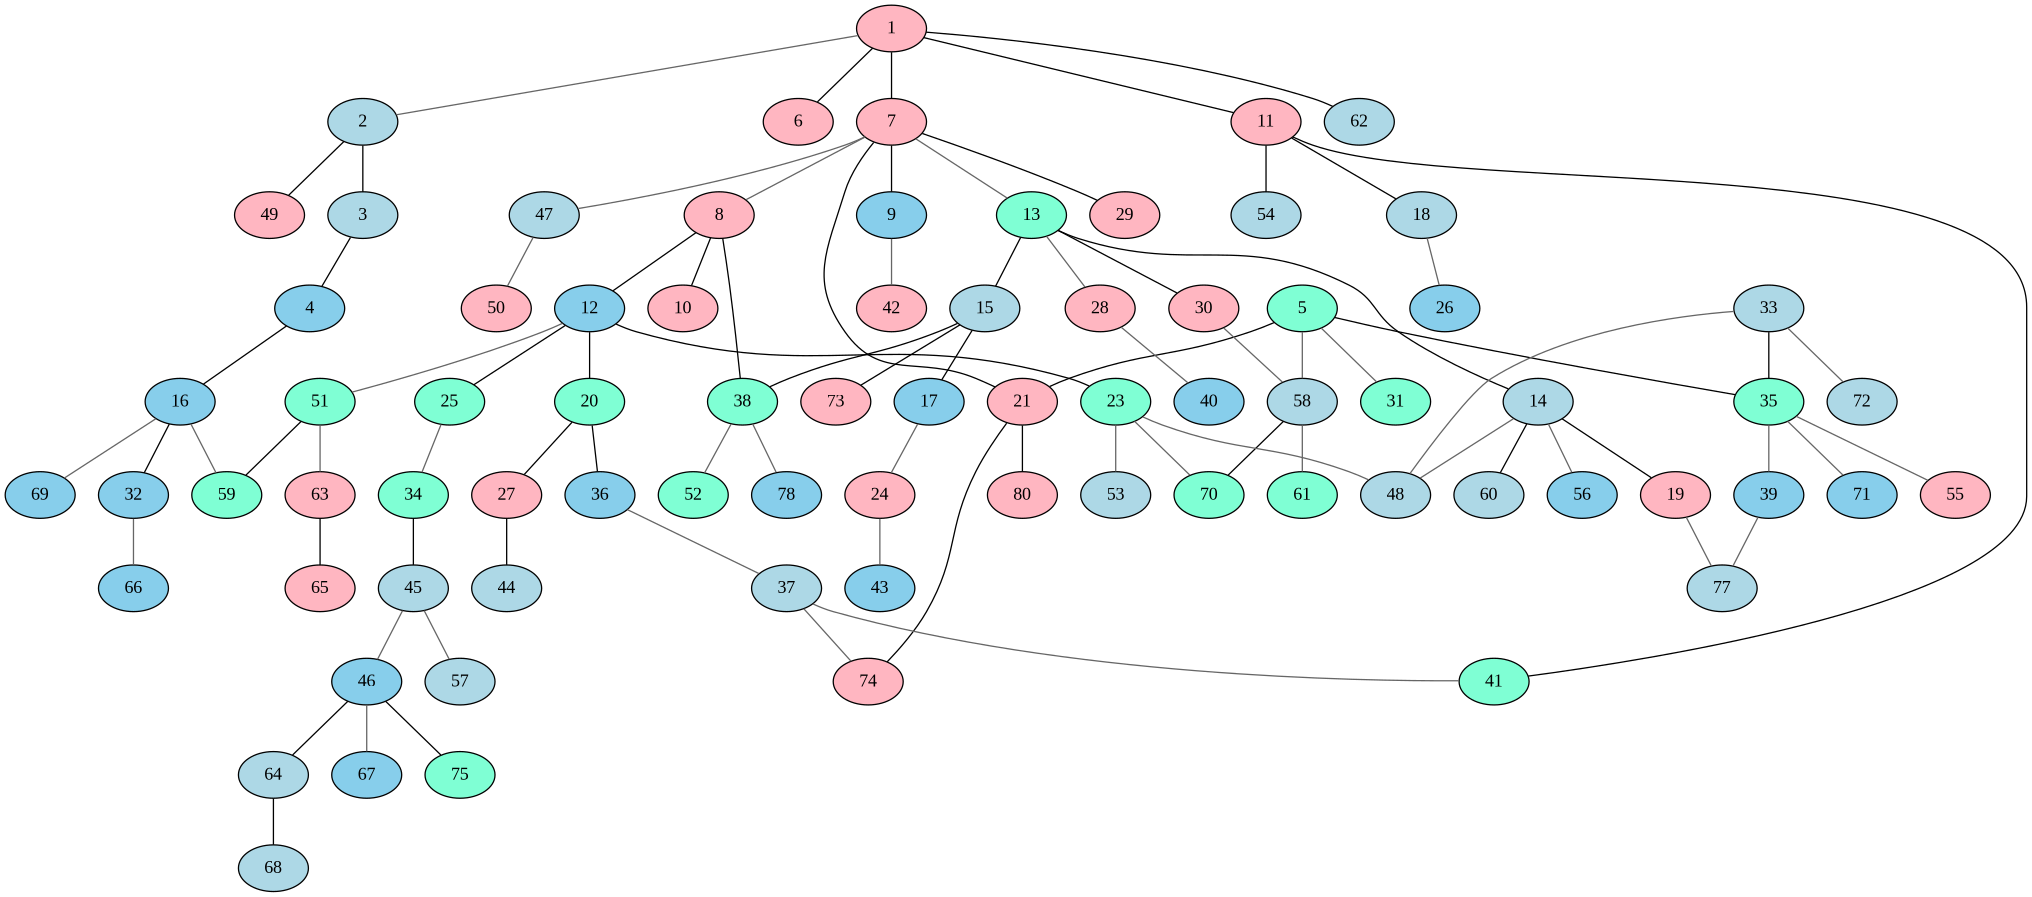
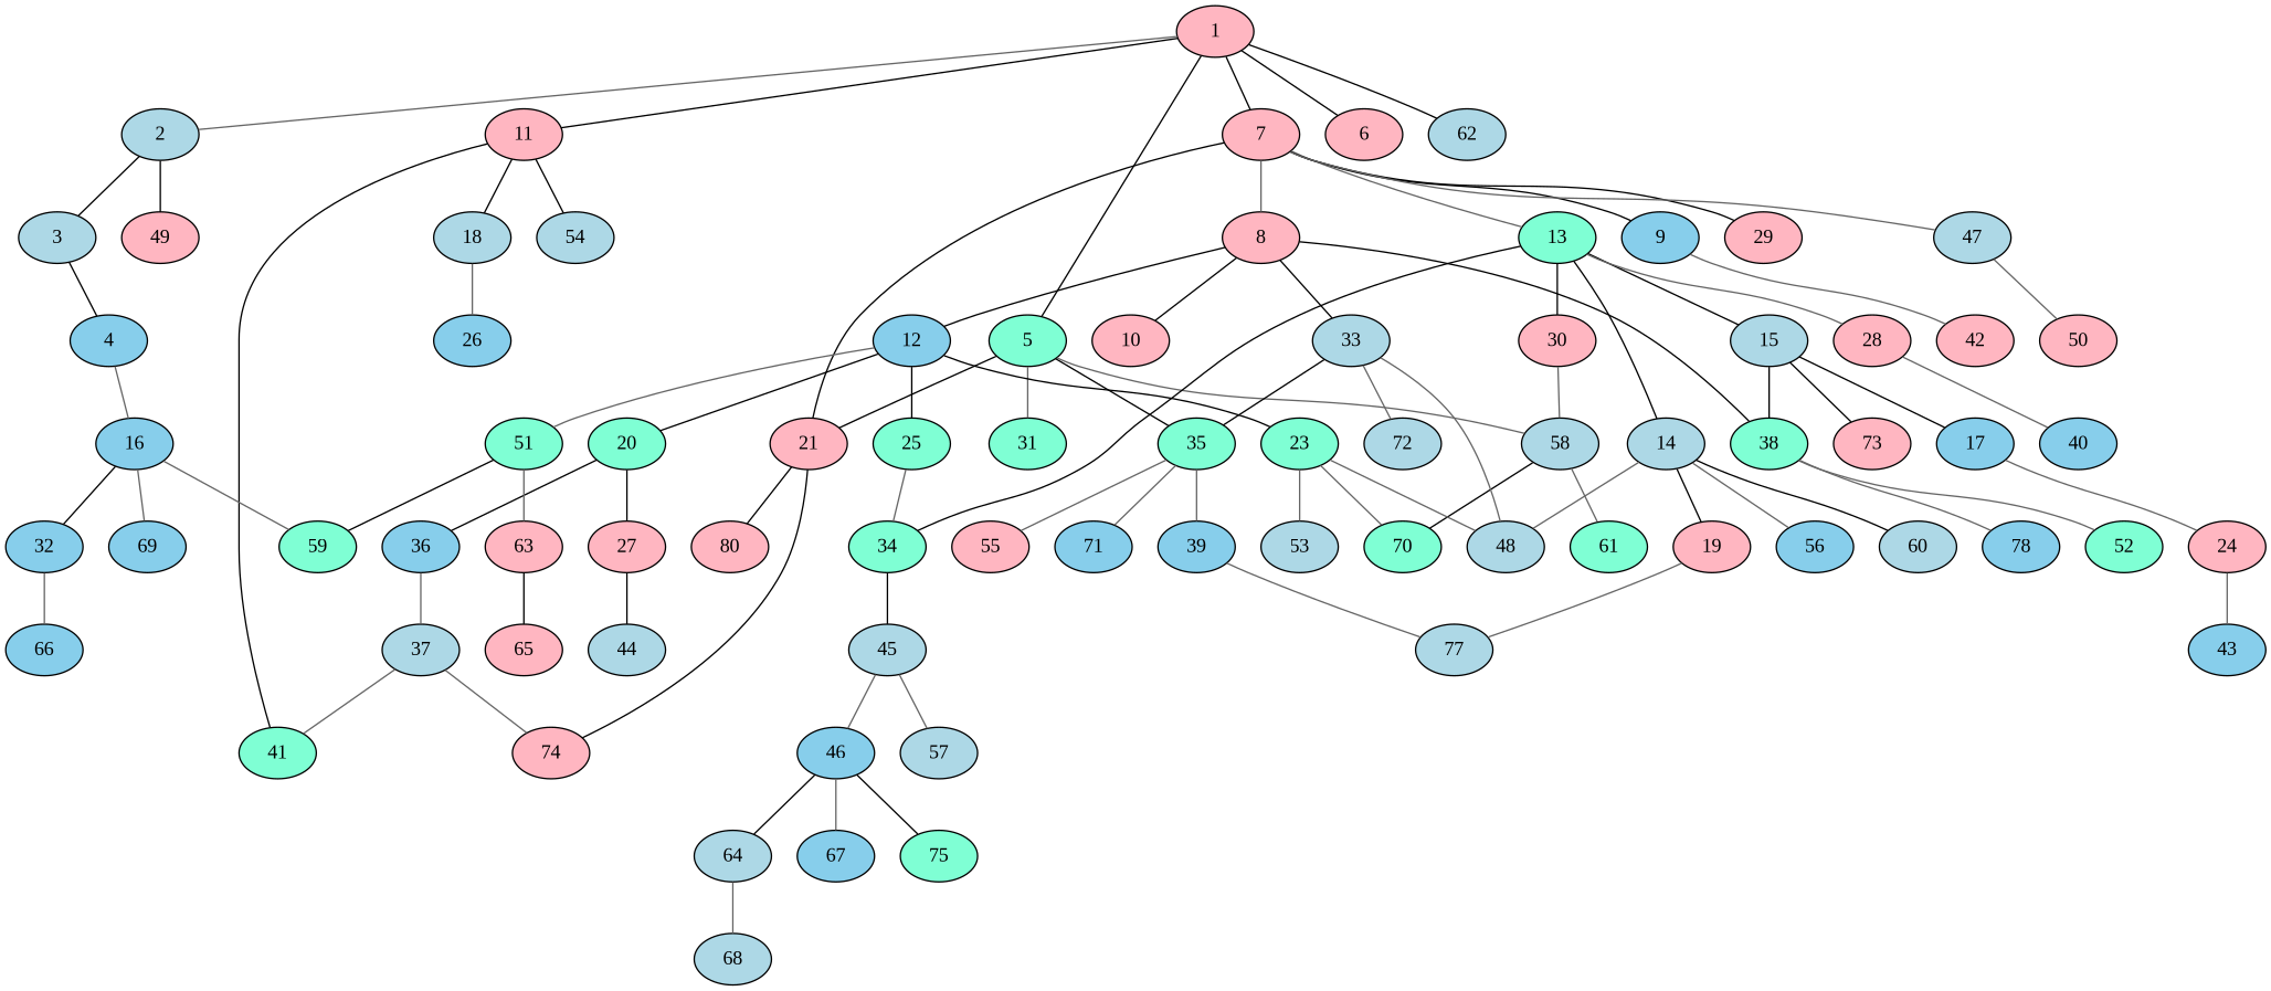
  graph {
    fontname="Liberation Serif"
    node [fillcolor=lightpink fontname="Liberation Serif" style=filled]
    edge [color=black fontname="Liberation Serif"]
    2 [fillcolor=lightblue]
    1
    5 [fillcolor=aquamarine]
    6
    7
    11
    62 [fillcolor=lightblue]
    3 [fillcolor=lightblue]
    49
    21
    31 [fillcolor=aquamarine]
    35 [fillcolor=aquamarine]
    58 [fillcolor=lightblue]
    8
    9 [fillcolor=skyblue]
    13 [fillcolor=aquamarine]
    29
    47 [fillcolor=lightblue]
    18 [fillcolor=lightblue]
    41 [fillcolor=aquamarine]
    54 [fillcolor=lightblue]
    4 [fillcolor=skyblue]
    26 [fillcolor=skyblue]
    74
    80
    39 [fillcolor=skyblue]
    55
    71 [fillcolor=skyblue]
    70 [fillcolor=aquamarine]
    61 [fillcolor=aquamarine]
    10
    12 [fillcolor=skyblue]
    33 [fillcolor=lightblue]
    38 [fillcolor=aquamarine]
    42
    14 [fillcolor=lightblue]
    15 [fillcolor=lightblue]
    28
    30
    34 [fillcolor=aquamarine]
    50
    40 [fillcolor=skyblue]
    16 [fillcolor=skyblue]
    32 [fillcolor=skyblue]
    59 [fillcolor=aquamarine]
    69 [fillcolor=skyblue]
    66 [fillcolor=skyblue]
    77 [fillcolor=lightblue]
    20 [fillcolor=aquamarine]
    23 [fillcolor=aquamarine]
    25 [fillcolor=aquamarine]
    51 [fillcolor=aquamarine]
    48 [fillcolor=lightblue]
    72 [fillcolor=lightblue]
    52 [fillcolor=aquamarine]
    78 [fillcolor=skyblue]
    19
    56 [fillcolor=skyblue]
    60 [fillcolor=lightblue]
    17 [fillcolor=skyblue]
    73
    45 [fillcolor=lightblue]
    27
    36 [fillcolor=skyblue]
    53 [fillcolor=lightblue]
    63
    44 [fillcolor=lightblue]
    37 [fillcolor=lightblue]
    65
    24
    46 [fillcolor=skyblue]
    57 [fillcolor=lightblue]
    43 [fillcolor=skyblue]
    64 [fillcolor=lightblue]
    67 [fillcolor=skyblue]
    75 [fillcolor=aquamarine]
    68 [fillcolor=lightblue]
    2 -- 3
    2 -- 49
    1 -- 2 [color=gray40]
+   1 -- 5
    1 -- 6
    1 -- 7
    1 -- 11
    1 -- 62
    5 -- 21
    5 -- 31 [color=gray40]
    5 -- 35
    5 -- 58 [color=gray40]
    7 -- 21
    7 -- 8 [color=gray40]
    7 -- 9
    7 -- 13 [color=gray40]
    7 -- 29
    7 -- 47 [color=gray40]
    11 -- 18
    11 -- 41
    11 -- 54
    3 -- 4
    21 -- 74
    21 -- 80
    35 -- 39 [color=gray40]
    35 -- 55 [color=gray40]
    35 -- 71 [color=gray40]
    58 -- 70
    58 -- 61 [color=gray40]
    8 -- 10
    8 -- 12
+   8 -- 33
    8 -- 38
    9 -- 42 [color=gray40]
    13 -- 14
    13 -- 15
    13 -- 28 [color=gray40]
    13 -- 30
+   13 -- 34
    47 -- 50 [color=gray40]
    18 -- 26 [color=gray40]
-   4 -- 16
+   4 -- 16 [color=gray40]
    39 -- 77 [color=gray40]
    12 -- 20
    12 -- 23
    12 -- 25
    12 -- 51 [color=gray40]
    33 -- 35
    33 -- 48 [color=gray40]
    33 -- 72 [color=gray40]
    38 -- 52 [color=gray40]
    38 -- 78 [color=gray40]
    14 -- 48 [color=gray40]
    14 -- 19
    14 -- 56 [color=gray40]
    14 -- 60
    15 -- 38
    15 -- 17
    15 -- 73
    28 -- 40 [color=gray40]
    30 -- 58 [color=gray40]
    34 -- 45
    16 -- 32
    16 -- 59 [color=gray40]
    16 -- 69 [color=gray40]
    32 -- 66 [color=gray40]
    20 -- 27
    20 -- 36
    23 -- 70 [color=gray40]
    23 -- 48 [color=gray40]
    23 -- 53 [color=gray40]
    25 -- 34 [color=gray40]
    51 -- 59
    51 -- 63 [color=gray40]
    19 -- 77 [color=gray40]
    17 -- 24 [color=gray40]
    45 -- 46 [color=gray40]
    45 -- 57 [color=gray40]
    27 -- 44
    36 -- 37 [color=gray40]
    63 -- 65
    37 -- 41 [color=gray40]
    37 -- 74 [color=gray40]
    24 -- 43 [color=gray40]
    46 -- 64
    46 -- 67 [color=gray40]
    46 -- 75
-   64 -- 68
+   64 -- 68 [color=gray40]
  }
